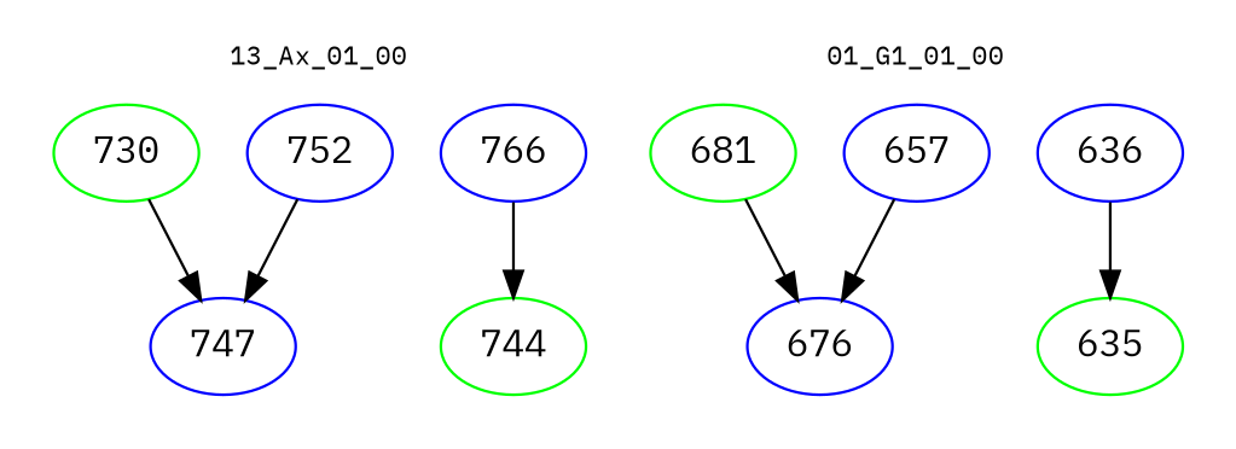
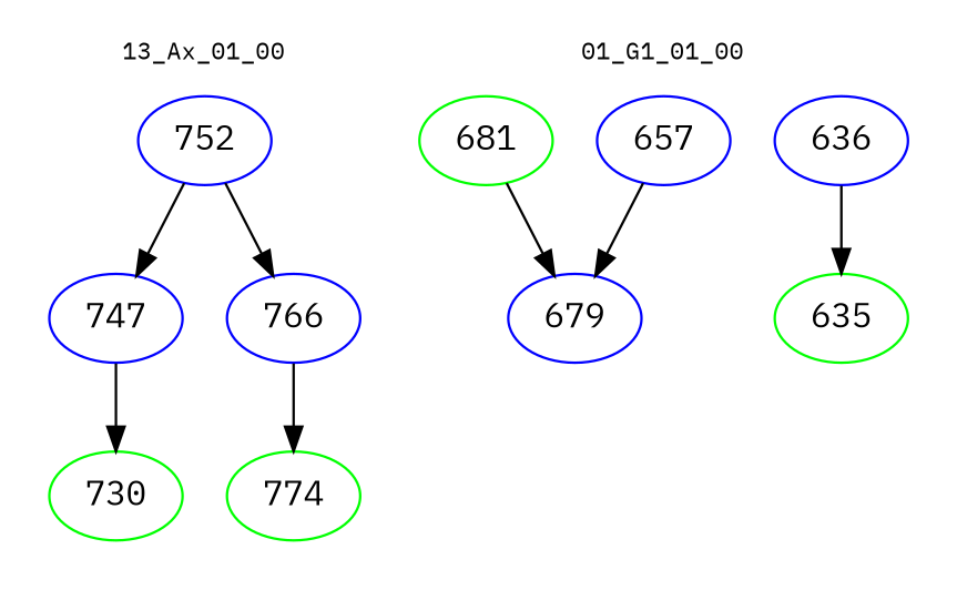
  digraph {
    fontname="IBM Plex Mono"
    node [color=blue fontname="IBM Plex Mono"]
    edge [color=black fontname="IBM Plex Mono"]
    n1 [label=752]
    n2 [label=747]
    n3 [label=766]
    n4 [color=green label=730]
-   n5 [color=green label=744]
+   n5 [color=green label=774]
    n6 [label=657]
    n7 [label=636]
-   n8 [label=676]
+   n8 [label=679]
    n9 [color=green label=635]
    n10 [color=green label=681]
    subgraph cluster_1 {
      color=white
      fontsize=10
      label="13_Ax_01_00"
      n1
      n2
      n3
      n4
      n5
    }
    subgraph cluster_2 {
      color=white
      fontsize=10
      label="01_G1_01_00"
      n6
      n7
      n8
      n9
      n10
    }
    n1 -> n2
-   n4 -> n2
+   n1 -> n3
+   n2 -> n4
    n3 -> n5
    n6 -> n8
    n7 -> n9
    n10 -> n8
  }
